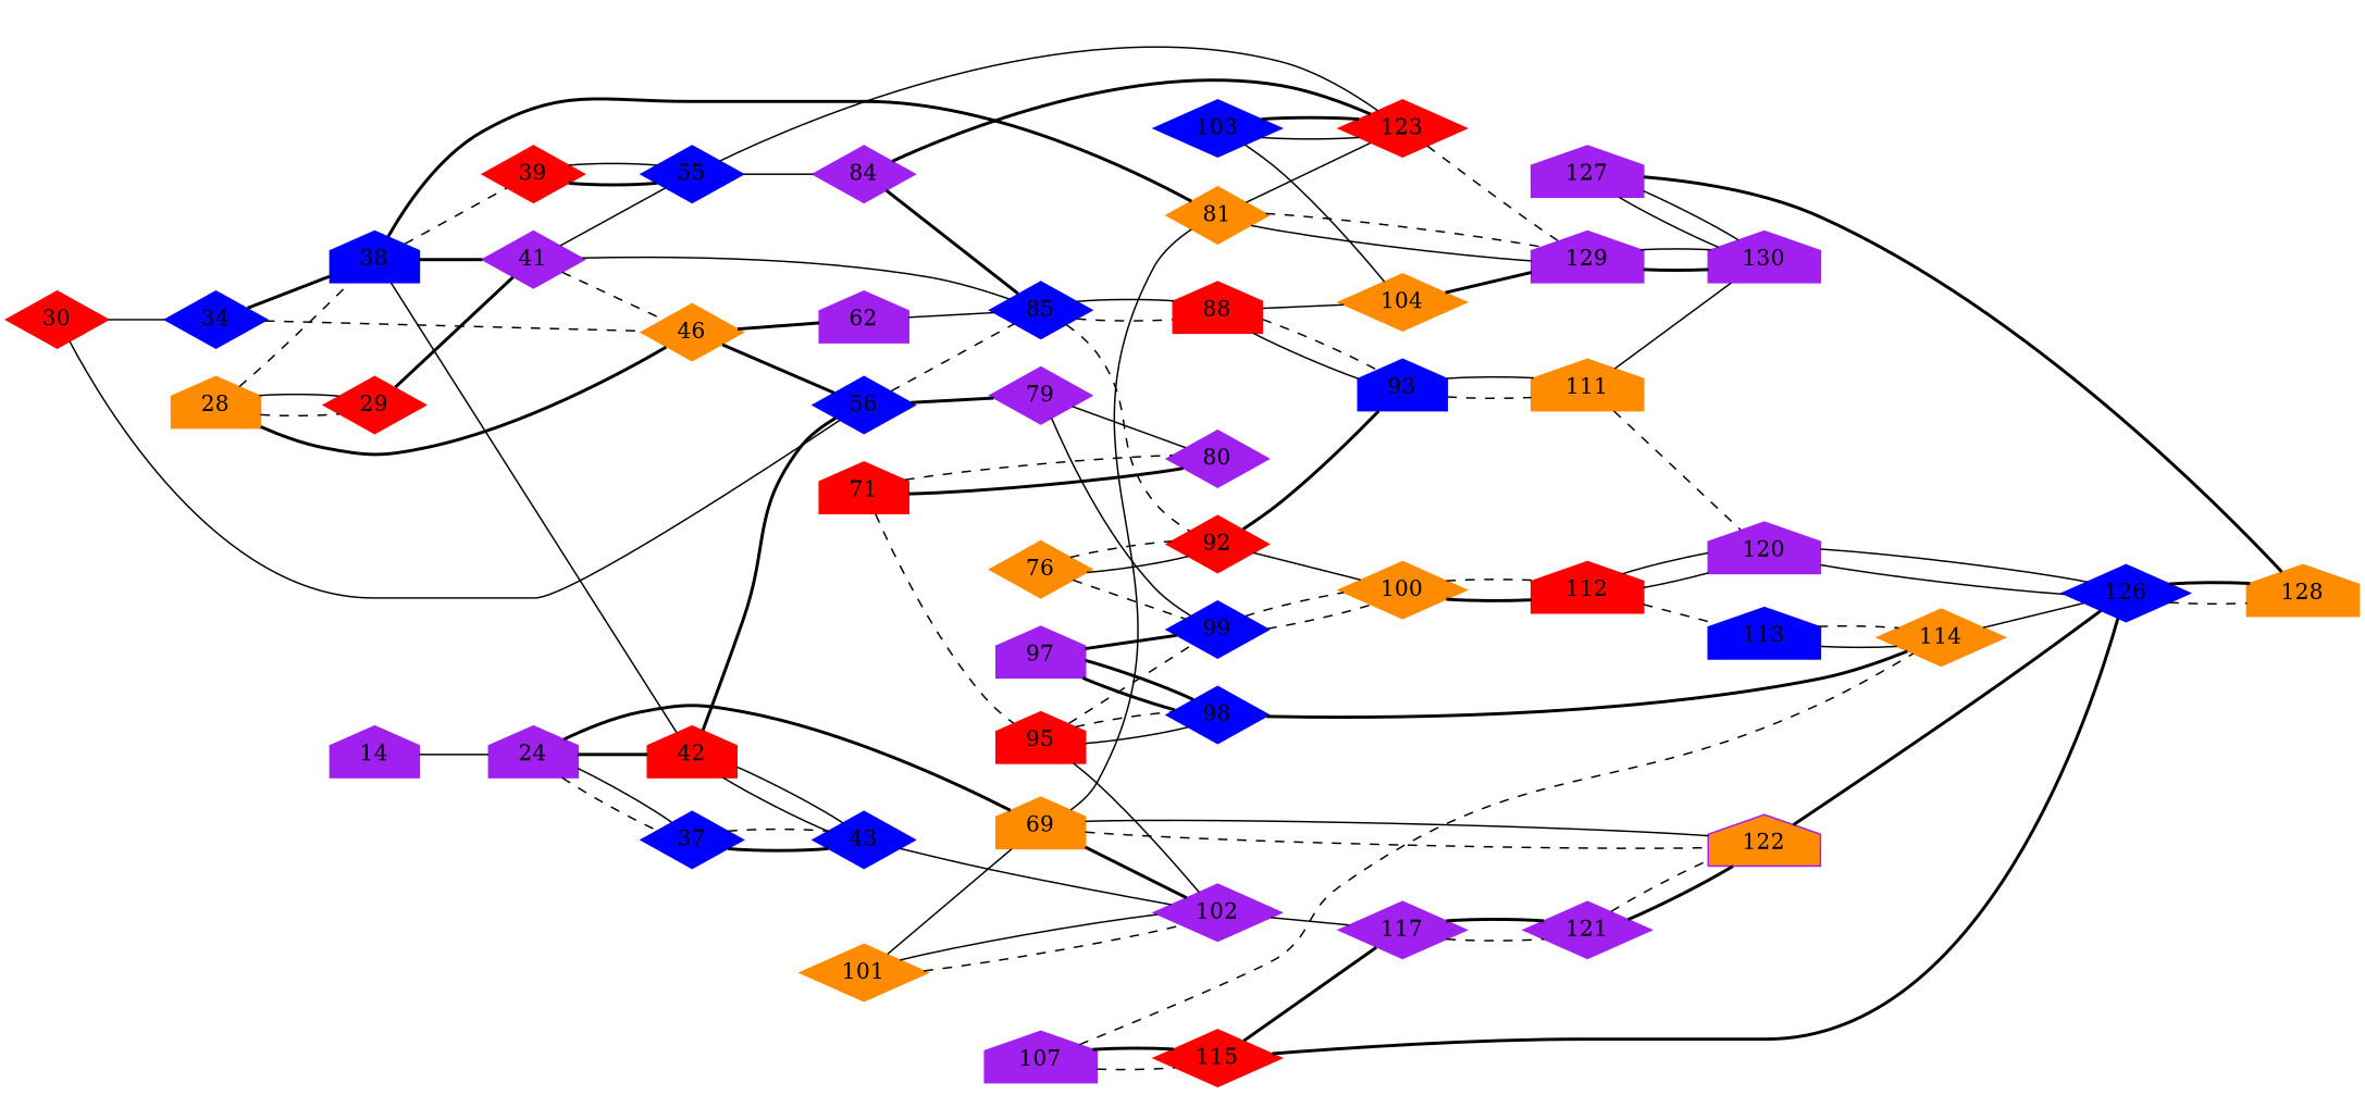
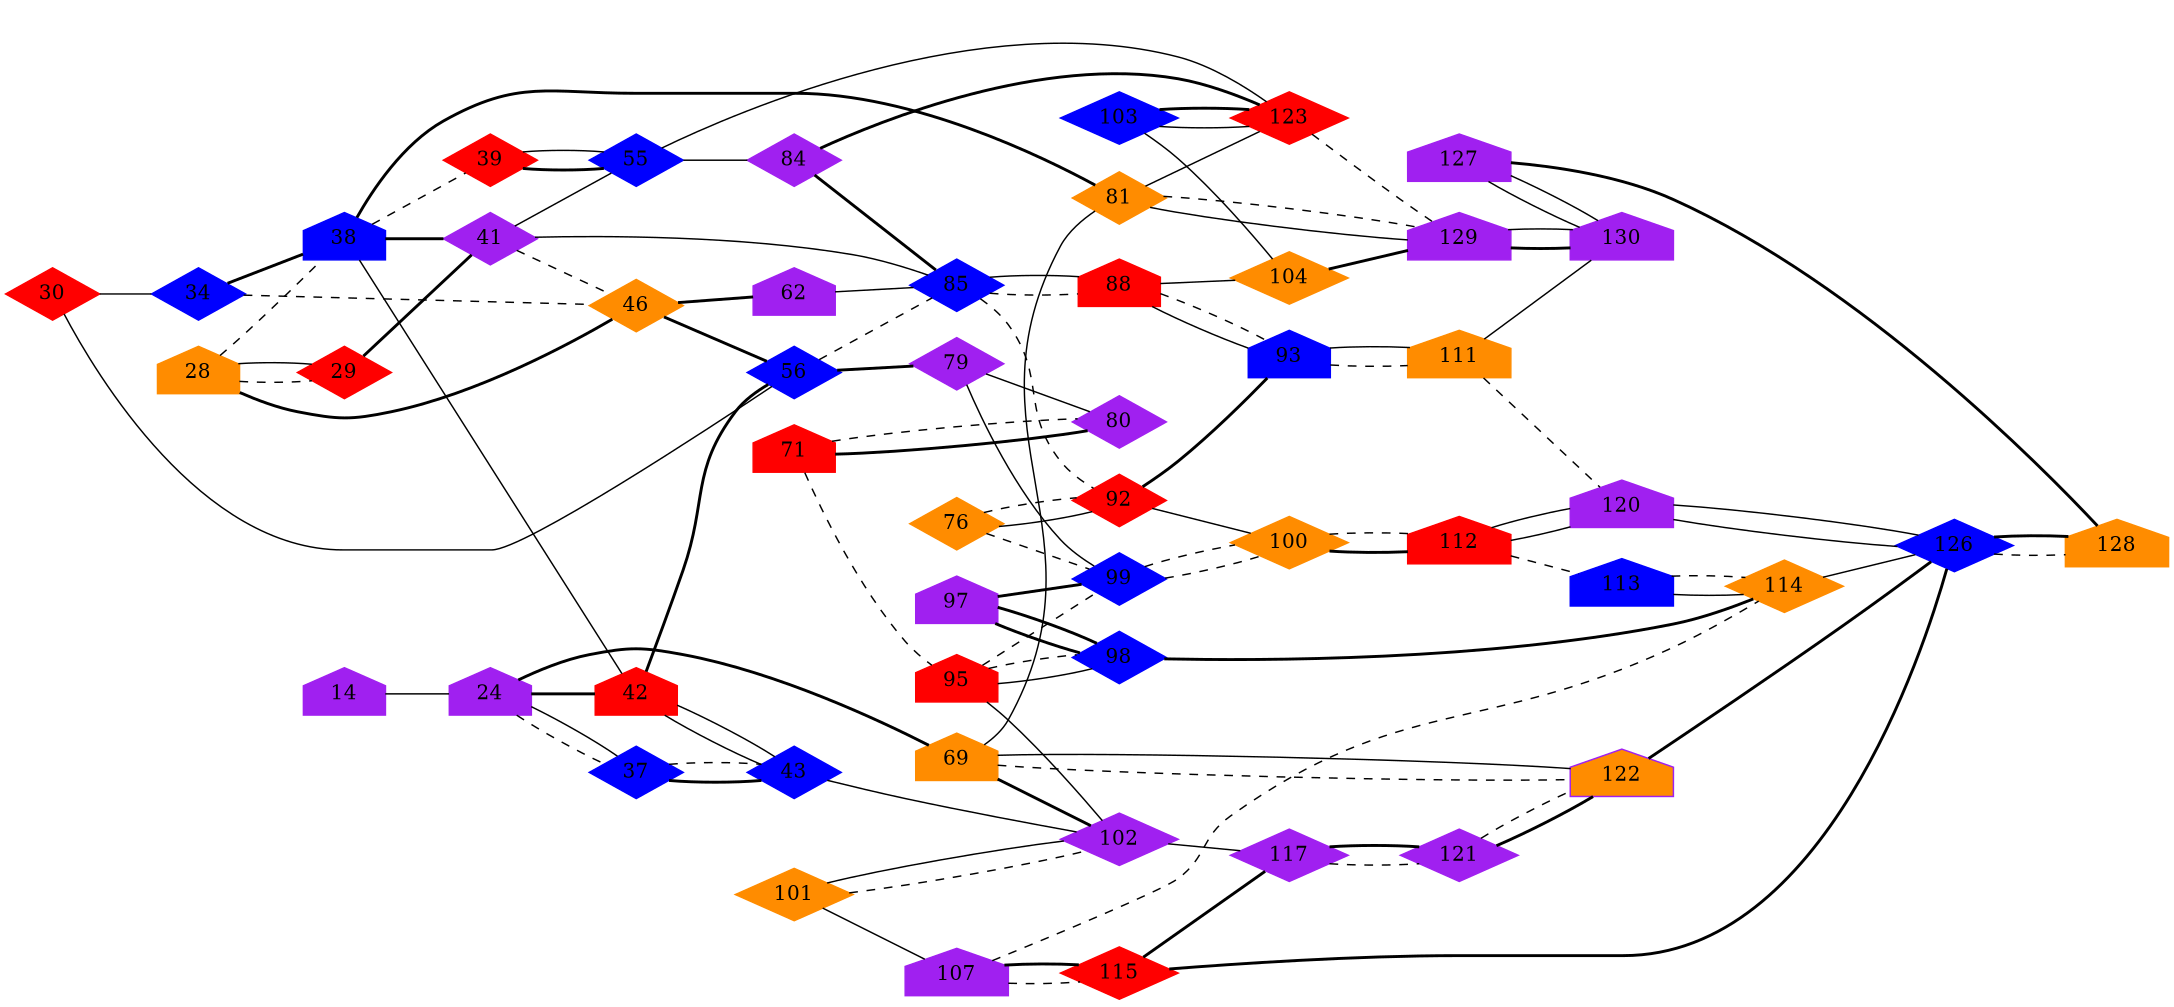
  graph {
    rankdir=LR
    node [color=purple shape=diamond style=filled]
    edge [style=solid]
    14 [shape=house]
    24 [shape=house super="+13+23+15"]
    37 [color=blue]
    42 [color=red shape=house super="+12+11"]
    69 [color=darkorange shape=house super="+5"]
    43 [color=blue]
    56 [color=blue super="+47+45"]
    81 [color=darkorange super="+4"]
    102 [super="+96"]
    122 [fillcolor=darkorange shape=house]
    28 [color=darkorange shape=house super="+17"]
    29 [color=red super="+21"]
    38 [color=blue shape=house super="+19"]
    46 [color=darkorange super="+35+33"]
    41 [super="+36+20+32"]
    39 [color=red]
    62 [shape=house super="+59"]
    55 [color=blue super="+54+50+40"]
    85 [color=blue super="+64+74+66"]
    30 [color=red]
    34 [color=blue super="+26+25"]
    79 [super="+58"]
    123 [color=red super="+83+94"]
    129 [shape=house super="+124"]
    84 [super="+51"]
    92 [color=red super="+91+75"]
    88 [color=red shape=house super="+87"]
    117 [super="+116"]
    80 [super="+70"]
    99 [color=blue super="+89"]
    126 [color=blue super="+118+125"]
    71 [color=red shape=house]
    95 [color=red shape=house super="+90"]
    98 [color=blue]
    76 [color=darkorange]
    93 [color=blue shape=house]
    100 [color=darkorange]
    130 [shape=house super="+109+110"]
    104 [color=darkorange]
    111 [color=darkorange shape=house]
    112 [color=red shape=house]
    120 [shape=house]
    114 [color=darkorange super="+106+105"]
    97 [shape=house]
    113 [color=blue shape=house]
    101 [color=darkorange]
    107 [shape=house]
    115 [color=red]
    121
    103 [color=blue]
    128 [color=darkorange shape=house]
    127 [shape=house]
    14 -- 24 [weight=3]
    24 -- 37 [style=dashed weight=2]
    24 -- 37
    24 -- 42 [style=bold weight=2]
    24 -- 69 [style=bold weight=2]
    37 -- 43 [style=bold]
    37 -- 43 [style=dashed]
    42 -- 43
    42 -- 43
    42 -- 56 [style=bold weight=2]
    69 -- 81 [weight=2]
    69 -- 102 [style=bold]
    69 -- 122 [style=dashed]
    69 -- 122
    43 -- 102
    56 -- 85 [style=dashed]
    56 -- 79 [style=bold weight=2]
    81 -- 123
    81 -- 129
    81 -- 129 [style=dashed]
    102 -- 117
    122 -- 126 [style=bold]
    28 -- 29 [style=dashed weight=2]
    28 -- 29
    28 -- 38 [style=dashed]
    28 -- 46 [style=bold]
    29 -- 41 [style=bold weight=2]
    38 -- 42
    38 -- 81 [style=bold weight=2]
    38 -- 41 [style=bold]
    38 -- 39 [style=dashed]
    46 -- 56 [style=bold]
    46 -- 62 [style=bold]
    41 -- 46 [style=dashed]
    41 -- 55
    41 -- 85
    39 -- 55 [style=bold weight=2]
    39 -- 55
    62 -- 85 [weight=4]
    55 -- 123
    55 -- 84 [weight=2]
    85 -- 92 [style=dashed weight=2]
    85 -- 88 [style=dashed weight=2]
    85 -- 88
    30 -- 56
    30 -- 34 [weight=2]
    34 -- 38 [style=bold]
    34 -- 46 [style=dashed weight=2]
    79 -- 80 [weight=2]
    79 -- 99
    123 -- 129 [style=dashed]
    129 -- 130 [style=bold weight=2]
    129 -- 130
    84 -- 85 [style=bold]
    84 -- 123 [style=bold]
    92 -- 93 [style=bold]
    92 -- 100
    88 -- 93
    88 -- 93 [style=dashed]
    88 -- 104
    117 -- 121 [style=dashed weight=2]
    117 -- 121 [style=bold]
    99 -- 100 [style=dashed]
    99 -- 100 [style=dashed]
    126 -- 128 [style=dashed weight=2]
    126 -- 128 [style=bold]
    71 -- 80 [style=bold weight=2]
    71 -- 80 [style=dashed]
    71 -- 95 [style=dashed]
    95 -- 102 [weight=2]
    95 -- 99 [style=dashed]
    95 -- 98
    95 -- 98 [style=dashed]
    98 -- 114 [style=bold]
    76 -- 92 [weight=2]
    76 -- 92 [style=dashed]
    76 -- 99 [style=dashed]
    93 -- 111 [style=dashed]
    93 -- 111
    100 -- 112 [style=bold]
    100 -- 112 [style=dashed]
    104 -- 129 [style=bold]
    111 -- 130
    111 -- 120 [style=dashed]
    112 -- 120
    112 -- 120
    112 -- 113 [style=dashed]
    120 -- 126
    120 -- 126
    114 -- 126
    97 -- 99 [style=bold weight=2]
    97 -- 98 [style=bold]
    97 -- 98 [style=bold]
    113 -- 114 [weight=2]
    113 -- 114 [style=dashed]
    101 -- 102 [style=dashed weight=2]
    101 -- 102
-   101 -- 69
+   101 -- 107
    107 -- 114 [style=dashed]
    107 -- 115 [style=dashed]
    107 -- 115 [style=bold]
    115 -- 117 [style=bold]
    115 -- 126 [style=bold]
    121 -- 122 [style=bold]
    121 -- 122 [style=dashed]
    103 -- 123 [weight=2]
    103 -- 123 [style=bold]
    103 -- 104
    127 -- 130 [weight=2]
    127 -- 130
    127 -- 128 [style=bold]
  }
